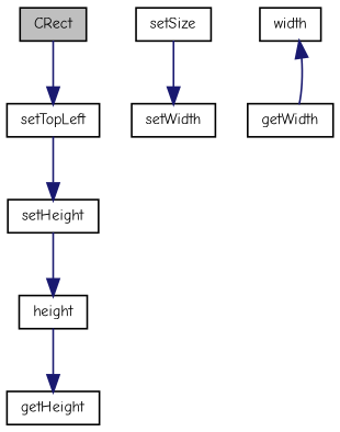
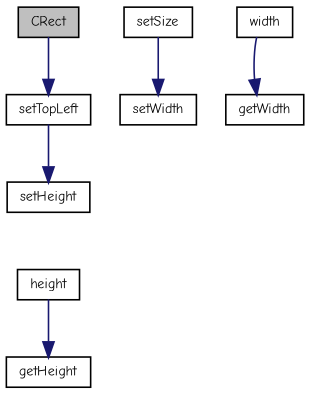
  digraph {
    fontname="Comic Neue"
    rankdir=TB
    node [color=black fontname="Comic Neue" fontsize=9 shape=record]
    edge [color=midnightblue fontname="Comic Neue" fontsize=9 labelfontname=Arial labelfontsize=9 style=solid]
    n1 [fillcolor=grey75 fontcolor=black height=0.2 label=CRect style=filled width=0.4]
    n2 [height=0.2 label=setTopLeft width=0.4]
    n3 [height=0.2 label=setHeight width=0.4]
    n4 [height=0.2 label=setSize width=0.4]
    n5 [height=0.2 label=setWidth width=0.4]
    n6 [height=0.2 label=height width=0.4]
    n7 [height=0.2 label=width width=0.4]
    n8 [height=0.2 label=getWidth width=0.4]
    n9 [height=0.2 label=getHeight width=0.4]
    n1 -> n2
    n2 -> n3
-   n3 -> n6
    n4 -> n5
    n6 -> n9
-   n8 -> n7
+   n7 -> n8
  }
